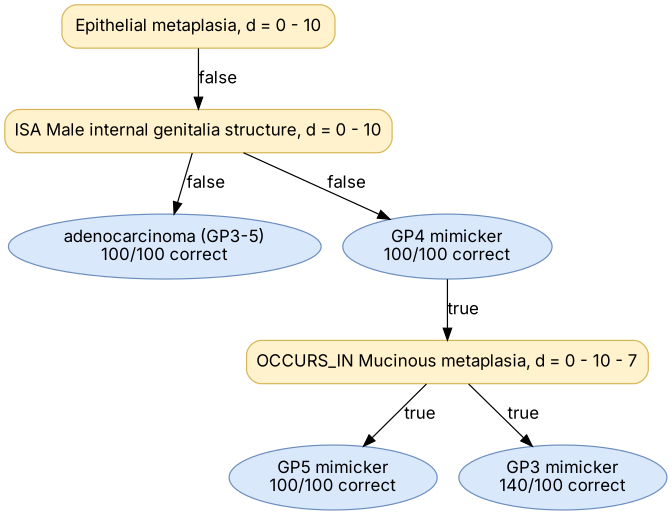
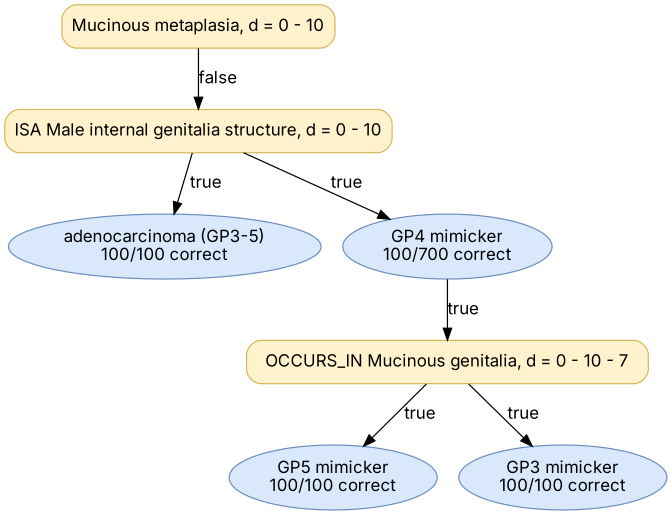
  digraph {
    fontname=Inter
    node [color="#6C8EBF" fillcolor="#DAE8FC" fontname=Inter shape=ellipse style="rounded,filled"]
    edge [fontname=Inter]
-   n1 [color="#D6B656" fillcolor="#FFF2CC" label="Epithelial metaplasia, d = 0 - 10" shape=box]
+   n1 [color="#D6B656" fillcolor="#FFF2CC" label="Mucinous metaplasia, d = 0 - 10" shape=box]
    n2 [color="#D6B656" fillcolor="#FFF2CC" label="ISA Male internal genitalia structure, d = 0 - 10" shape=box]
    n3 [label=<adenocarcinoma (GP3-5)<br/>100/100 correct>]
-   n4 [label=<GP4 mimicker<br/>100/100 correct>]
-   n5 [color="#D6B656" fillcolor="#FFF2CC" label="OCCURS_IN Mucinous metaplasia, d = 0 - 10 - 7" shape=box]
+   n4 [label=<GP4 mimicker<br/>100/700 correct>]
+   n5 [color="#D6B656" fillcolor="#FFF2CC" label="OCCURS_IN Mucinous genitalia, d = 0 - 10 - 7" shape=box]
    n6 [label=<GP5 mimicker<br/>100/100 correct>]
-   n7 [label=<GP3 mimicker<br/>140/100 correct>]
+   n7 [label=<GP3 mimicker<br/>100/100 correct>]
    n1 -> n2 [label=false]
-   n2 -> n3 [label=false]
-   n2 -> n4 [label=false]
+   n2 -> n3 [label=true]
+   n2 -> n4 [label=true]
    n4 -> n5 [label=true]
    n5 -> n6 [label=true]
    n5 -> n7 [label=true]
  }
